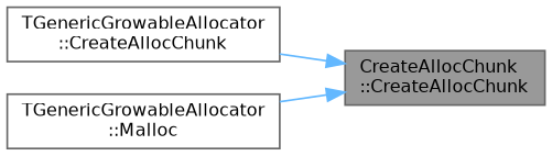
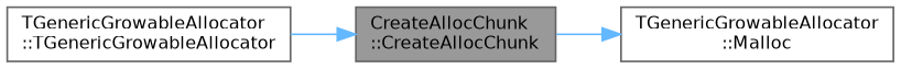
  digraph {
    rankdir=RL
    node [color=grey40 fillcolor=white fontname=Helvetica fontsize=10 shape=box style=filled]
    edge [color=steelblue1 dir=back fontname=Helvetica fontsize=10 labelfontname=Helvetica labelfontsize=10 style=solid]
    n1 [color=gray40 fillcolor=grey60 fontcolor=black height=0.2 label="CreateAllocChunk\l::CreateAllocChunk" width=0.4]
-   n2 [height=0.2 label="TGenericGrowableAllocator\l::CreateAllocChunk" width=0.4]
+   n2 [height=0.2 label="TGenericGrowableAllocator\l::TGenericGrowableAllocator" width=0.4]
    n3 [height=0.2 label="TGenericGrowableAllocator\l::Malloc" width=0.4]
    n1 -> n2
-   n1 -> n3
+   n3 -> n1
  }
